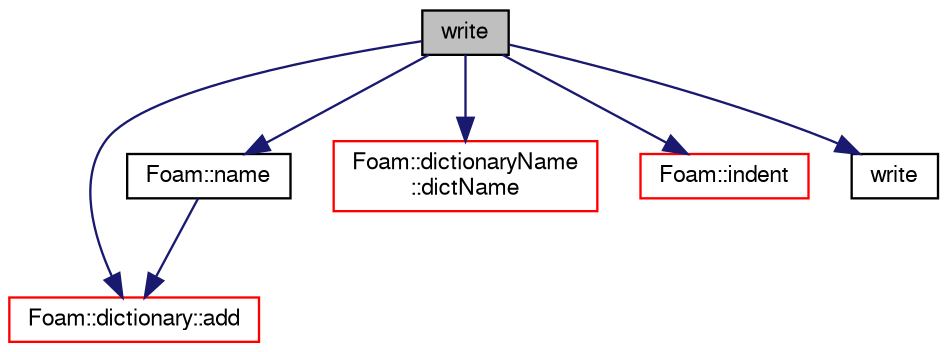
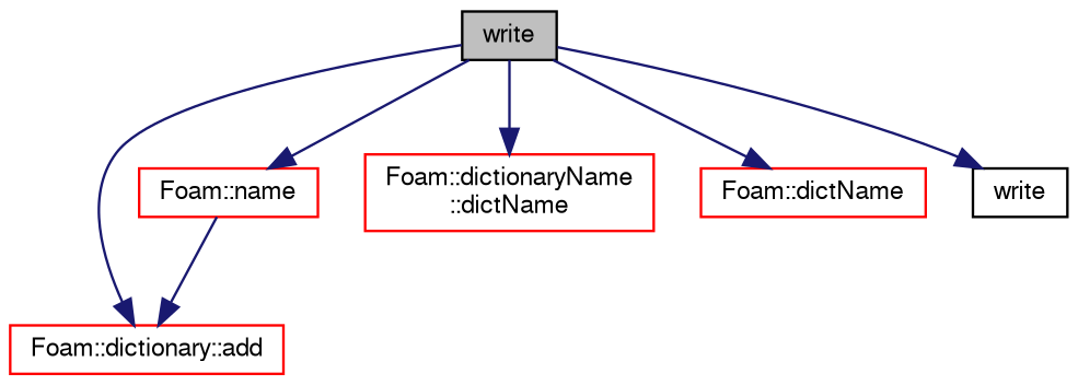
  digraph {
    rankdir=TB
    node [color=red fontname=FreeSans fontsize=10 shape=record]
    edge [color=midnightblue fontname=FreeSans fontsize=10 labelfontname=FreeSans labelfontsize=10 style=solid]
    n1 [color=black fillcolor=grey75 fontcolor=black height=0.2 label=write style=filled width=0.4]
    n2 [height=0.2 label="Foam::dictionary::add" width=0.4]
-   n3 [color=black height=0.2 label="Foam::name" width=0.4]
+   n3 [height=0.2 label="Foam::name" width=0.4]
    n4 [height=0.2 label="Foam::dictionaryName\l::dictName" width=0.4]
-   n5 [height=0.2 label="Foam::indent" width=0.4]
+   n5 [height=0.2 label="Foam::dictName" width=0.4]
    n6 [color=black height=0.2 label=write width=0.4]
    n1 -> n2
    n1 -> n3
    n1 -> n4
    n1 -> n5
    n1 -> n6
    n3 -> n2
  }
